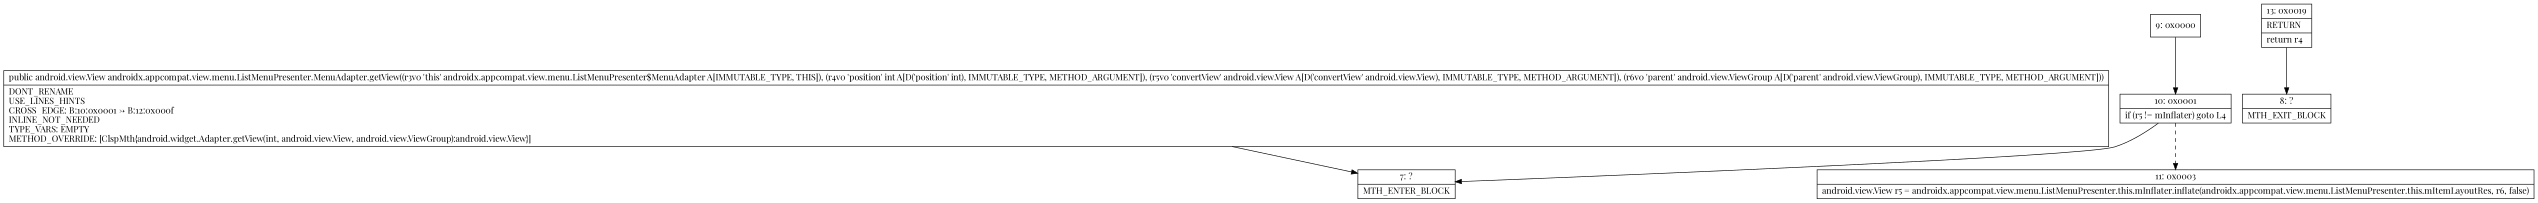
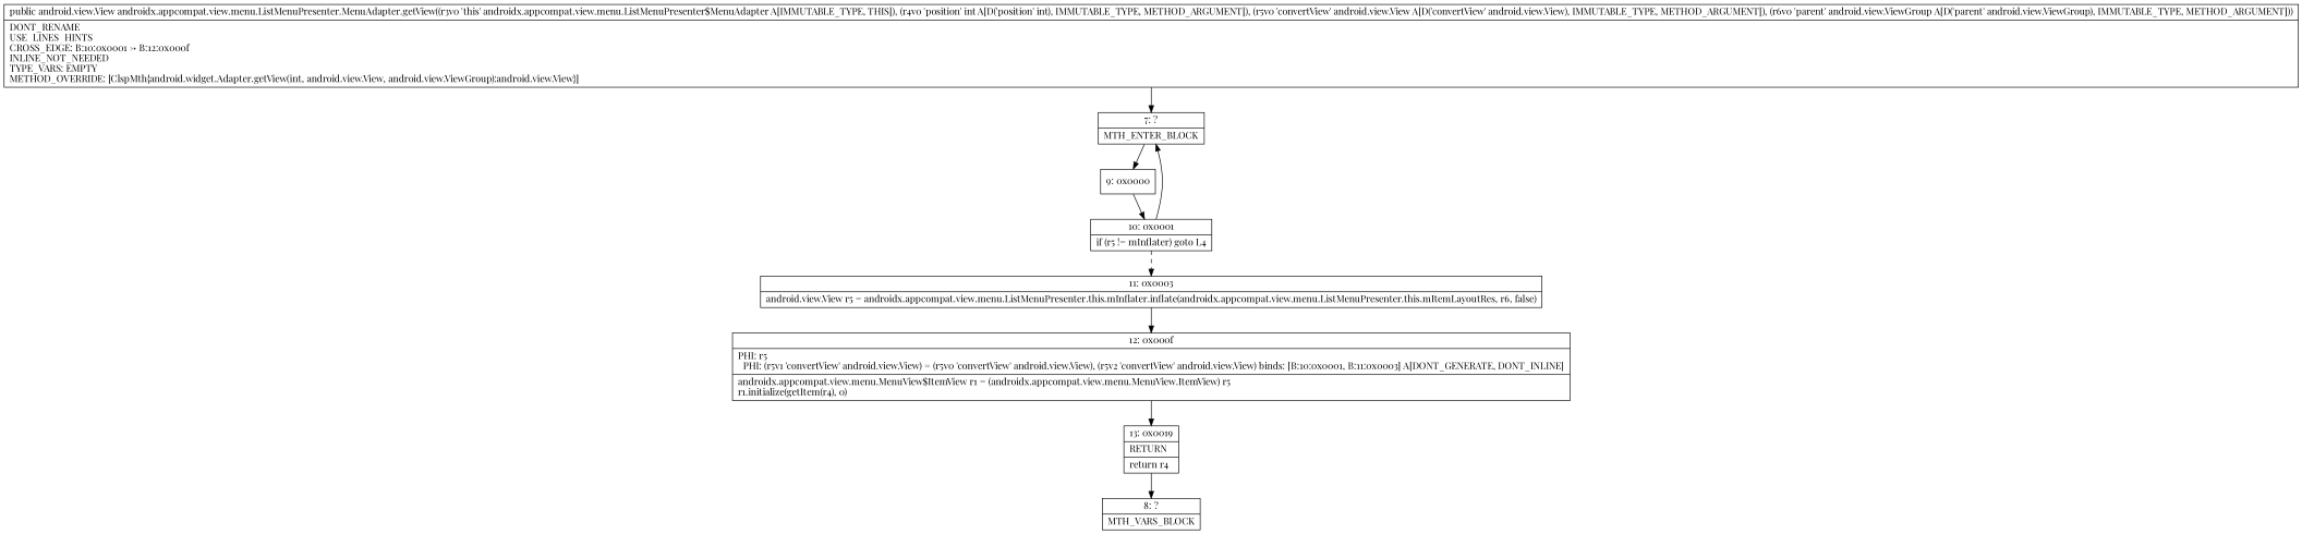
  digraph {
    fontname="Playfair Display"
    node [fontname="Playfair Display" shape=record]
    edge [fontname="Playfair Display"]
    n1 [label="{7\:\ ?|MTH_ENTER_BLOCK\l}"]
    n2 [label="{9\:\ 0x0000}"]
    n3 [label="{10\:\ 0x0001|if (r5 != mInflater) goto L4\l}"]
    n4 [label="{11\:\ 0x0003|android.view.View r5 = androidx.appcompat.view.menu.ListMenuPresenter.this.mInflater.inflate(androidx.appcompat.view.menu.ListMenuPresenter.this.mItemLayoutRes, r6, false)\l}"]
+   n5 [label="{12\:\ 0x000f|PHI: r5 \l  PHI: (r5v1 'convertView' android.view.View) = (r5v0 'convertView' android.view.View), (r5v2 'convertView' android.view.View) binds: [B:10:0x0001, B:11:0x0003] A[DONT_GENERATE, DONT_INLINE]\l|androidx.appcompat.view.menu.MenuView$ItemView r1 = (androidx.appcompat.view.menu.MenuView.ItemView) r5\lr1.initialize(getItem(r4), 0)\l}"]
    n6 [label="{13\:\ 0x0019|RETURN\l|return r4\l}"]
-   n7 [label="{8\:\ ?|MTH_EXIT_BLOCK\l}"]
+   n7 [label="{8\:\ ?|MTH_VARS_BLOCK\l}"]
    n8 [label="{public android.view.View androidx.appcompat.view.menu.ListMenuPresenter.MenuAdapter.getView((r3v0 'this' androidx.appcompat.view.menu.ListMenuPresenter$MenuAdapter A[IMMUTABLE_TYPE, THIS]), (r4v0 'position' int A[D('position' int), IMMUTABLE_TYPE, METHOD_ARGUMENT]), (r5v0 'convertView' android.view.View A[D('convertView' android.view.View), IMMUTABLE_TYPE, METHOD_ARGUMENT]), (r6v0 'parent' android.view.ViewGroup A[D('parent' android.view.ViewGroup), IMMUTABLE_TYPE, METHOD_ARGUMENT]))  | DONT_RENAME\lUSE_LINES_HINTS\lCROSS_EDGE: B:10:0x0001 \-\> B:12:0x000f\lINLINE_NOT_NEEDED\lTYPE_VARS: EMPTY\lMETHOD_OVERRIDE: [ClspMth\{android.widget.Adapter.getView(int, android.view.View, android.view.ViewGroup):android.view.View\}]\l}"]
+   n1 -> n2
    n2 -> n3
    n3 -> n1
    n3 -> n4 [style=dashed]
+   n4 -> n5
+   n5 -> n6
    n6 -> n7
    n8 -> n1
  }
